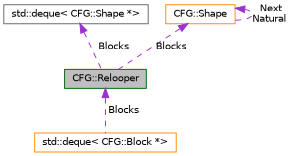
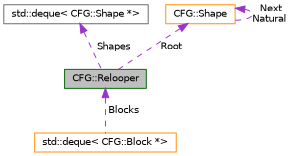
  digraph {
    node [color=darkorange fillcolor=white fontname=Helvetica fontsize=10 shape=record style=filled]
    edge [color=darkorchid3 dir=back fontname=Helvetica fontsize=10 labelfontname=Helvetica labelfontsize=10 style=dashed]
    n1 [color=darkgreen fillcolor=grey75 fontcolor=black height=0.2 label="CFG::Relooper" width=0.4]
    n2 [height=0.2 label="std::deque\< CFG::Block *\>" width=0.4]
    n3 [color=gray40 height=0.2 label="std::deque\< CFG::Shape *\>" width=0.4]
    n4 [height=0.2 label="CFG::Shape" width=0.4]
    n1 -> n2 [label=" Blocks"]
-   n3 -> n1 [label=" Blocks"]
-   n4 -> n1 [label=" Blocks"]
+   n3 -> n1 [label=" Shapes"]
+   n4 -> n1 [label=" Root"]
    n4 -> n4 [label=" Next\nNatural"]
  }
